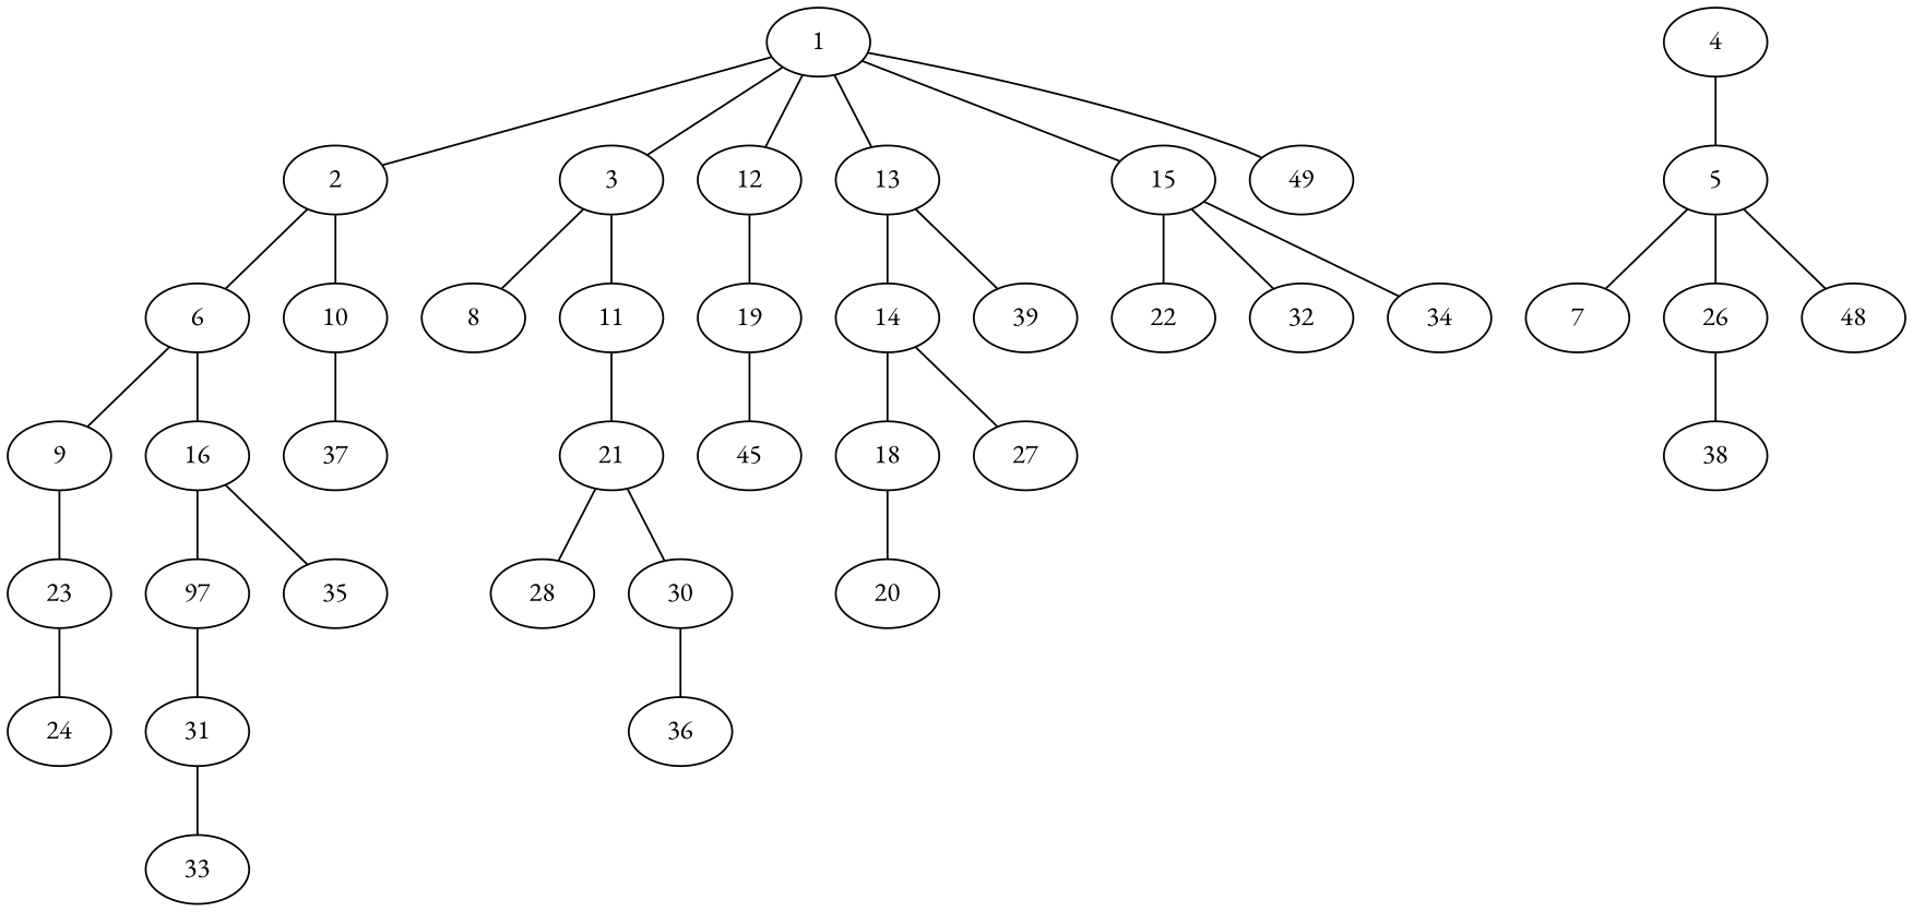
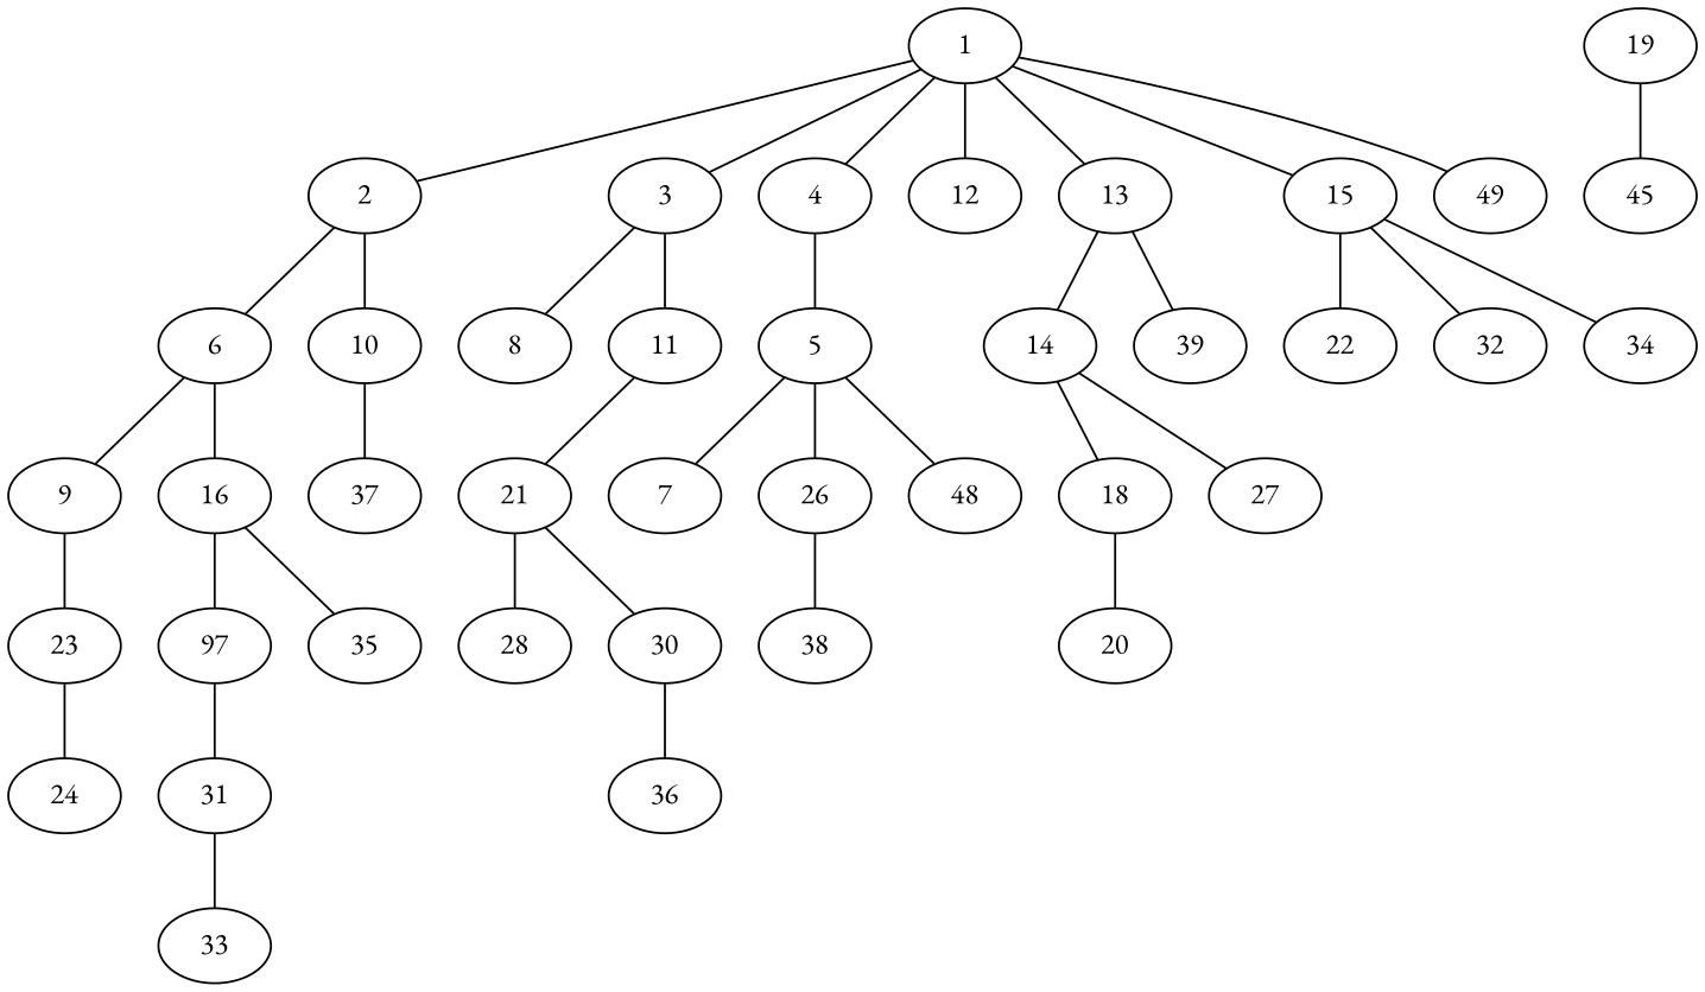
  graph {
    fontname="EB Garamond"
    node [fontname="EB Garamond"]
    edge [fontname="EB Garamond"]
    1
    2
    3
    4
    12
    13
    15
    n8 [label=49]
    6
    10
    8
    11
    5
    19
    14
    39
    22
    32
    34
    9
    16
    37
    21
    7
    26
    n26 [label=48]
    n27 [label=45]
    18
    27
    23
    n31 [label=97]
    35
    28
    30
    38
    24
    31
    36
    20
    33
    1 -- 2
    1 -- 3
+   1 -- 4
    1 -- 12
    1 -- 13
    1 -- 15
    1 -- n8
    2 -- 6
    2 -- 10
    3 -- 8
    3 -- 11
    4 -- 5
-   12 -- 19
    13 -- 14
    13 -- 39
    15 -- 22
    15 -- 32
    15 -- 34
    6 -- 9
    6 -- 16
    10 -- 37
    11 -- 21
    5 -- 7
    5 -- 26
    5 -- n26
    19 -- n27
    14 -- 18
    14 -- 27
    9 -- 23
    16 -- n31
    16 -- 35
    21 -- 28
    21 -- 30
    26 -- 38
    18 -- 20
    23 -- 24
    n31 -- 31
    30 -- 36
    31 -- 33
  }
